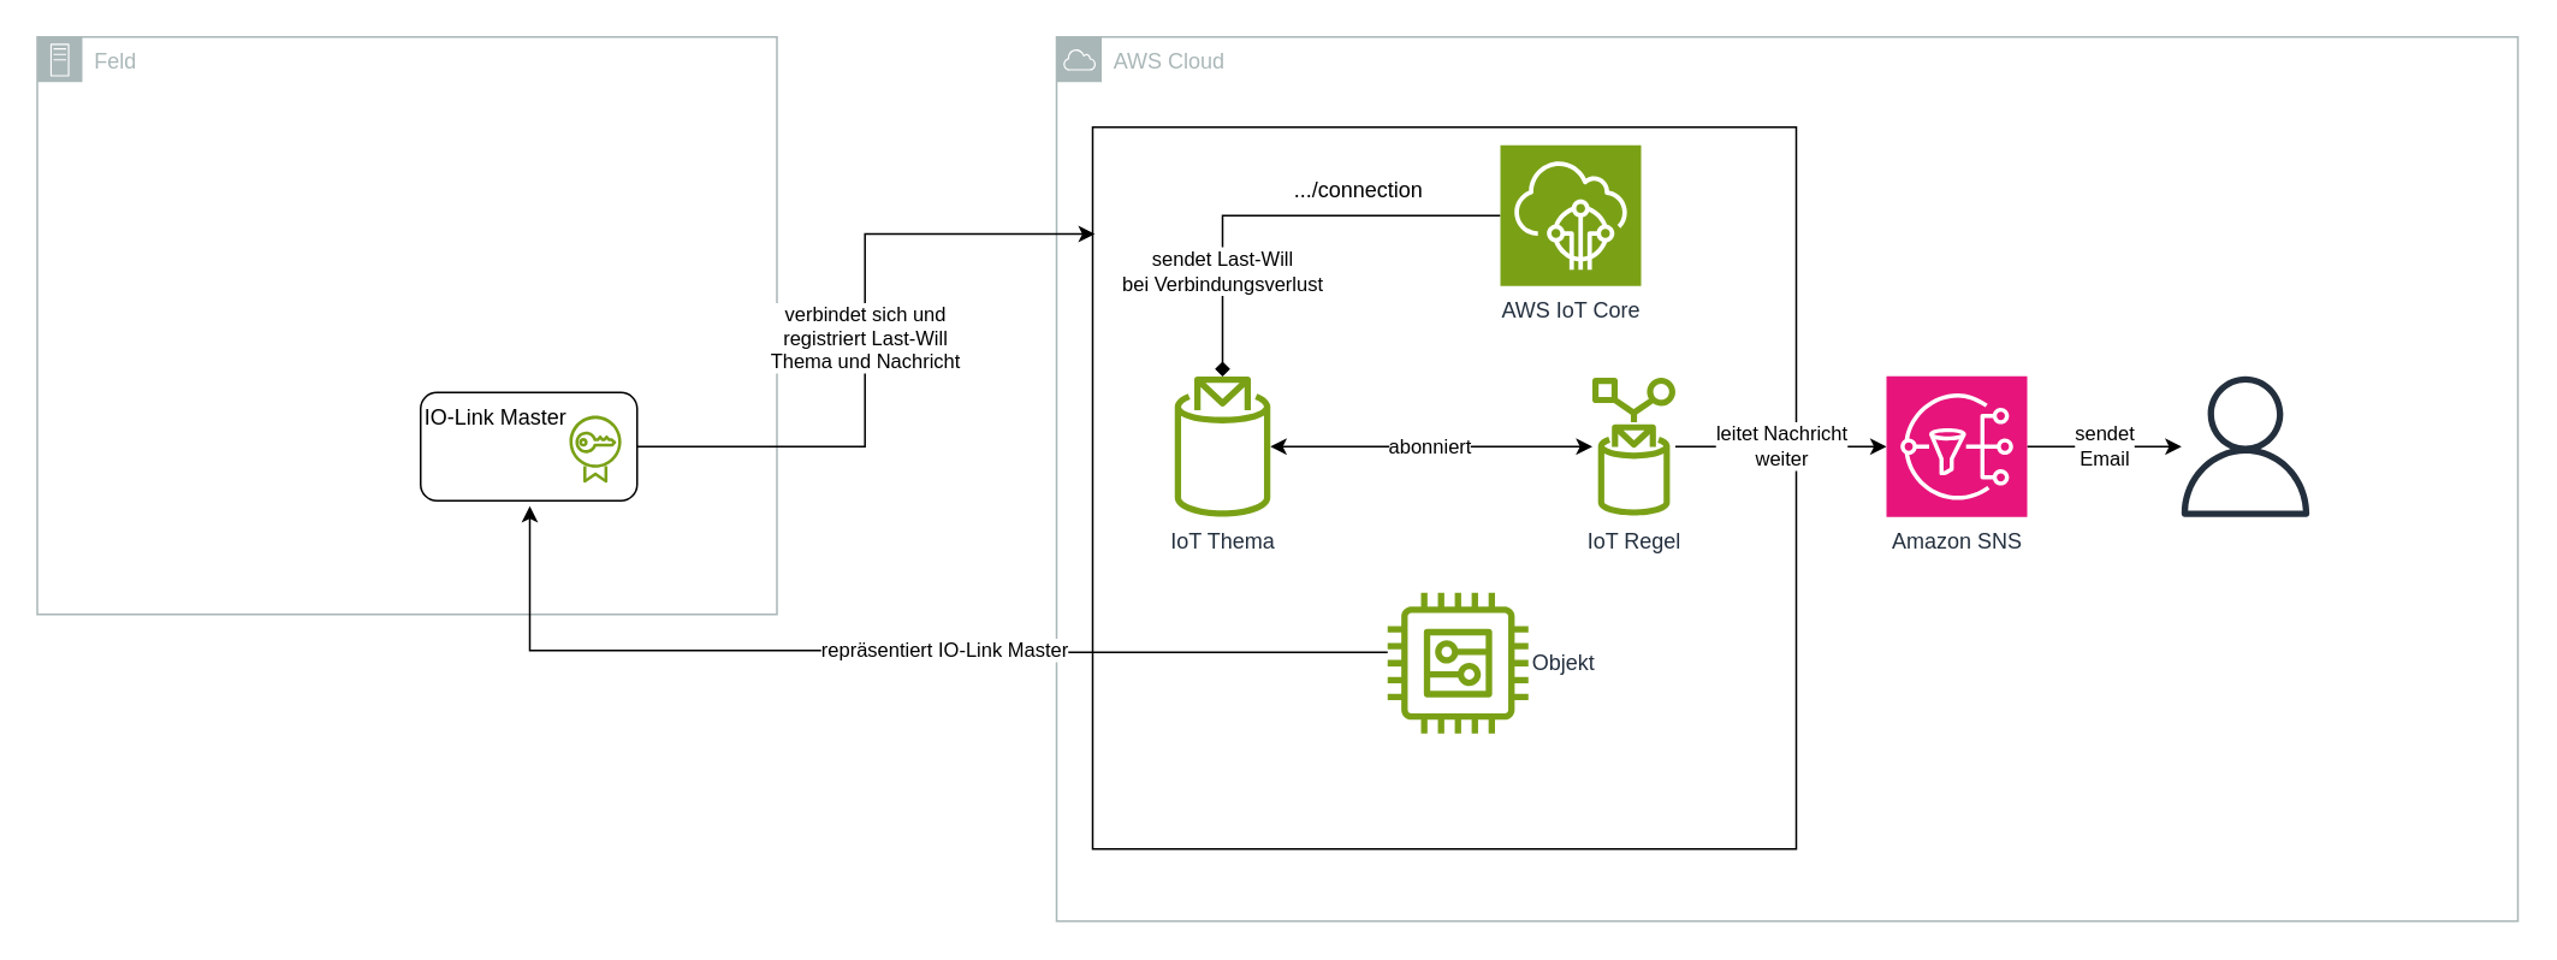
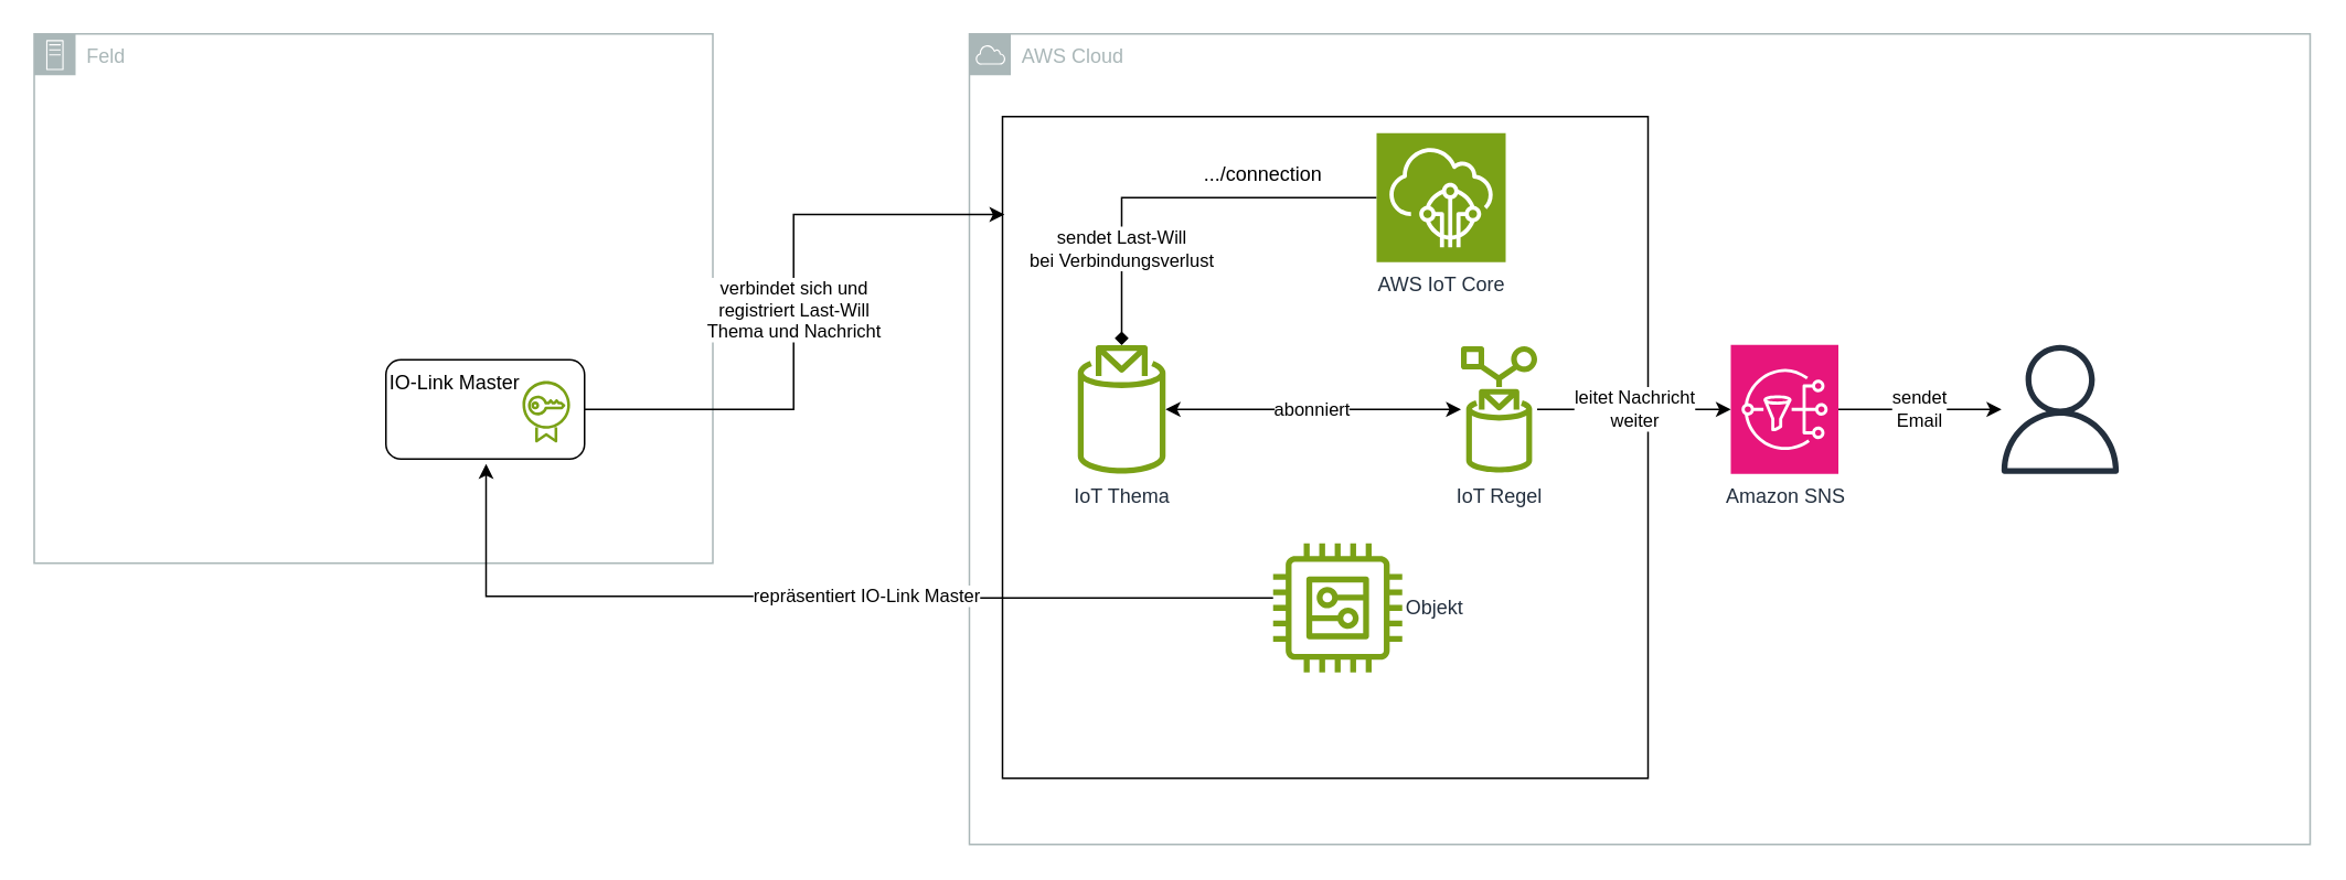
  <mxCell id="0" />
  <mxCell id="1" parent="0" />
  <mxCell id="2" value="AWS Cloud" style="sketch=0;outlineConnect=0;gradientColor=none;html=1;whiteSpace=wrap;fontSize=12;fontStyle=0;shape=mxgraph.aws4.group;grIcon=mxgraph.aws4.group_aws_cloud;strokeColor=#AAB7B8;fillColor=none;verticalAlign=top;align=left;spacingLeft=30;fontColor=#AAB7B8;dashed=0;" parent="1" vertex="1"><mxGeometry x="585" y="20" width="810" height="490" as="geometry" /></mxCell>
  <mxCell id="3" value="" style="rounded=0;whiteSpace=wrap;html=1;" parent="1" vertex="1"><mxGeometry x="605" y="70" width="390" height="400" as="geometry" /></mxCell>
  <mxCell id="4" value="Feld" style="sketch=0;outlineConnect=0;gradientColor=none;html=1;whiteSpace=wrap;fontSize=12;fontStyle=0;shape=mxgraph.aws4.group;grIcon=mxgraph.aws4.group_on_premise;strokeColor=#AAB7B8;fillColor=none;verticalAlign=top;align=left;spacingLeft=30;fontColor=#AAB7B8;dashed=0;" parent="1" vertex="1"><mxGeometry x="20" y="20" width="410" height="320" as="geometry" /></mxCell>
  <mxCell id="5" value="sendet Last-Will &lt;br&gt;bei Verbindungsverlust " style="edgeStyle=orthogonalEdgeStyle;rounded=0;orthogonalLoop=1;jettySize=auto;html=1;endArrow=diamond;" edge="1" parent="1" source="6" target="14"><mxGeometry x="0.521" relative="1" as="geometry"><mxPoint as="offset" /></mxGeometry></mxCell>
  <mxCell id="6" value="AWS IoT Core" style="sketch=0;points=[[0,0,0],[0.25,0,0],[0.5,0,0],[0.75,0,0],[1,0,0],[0,1,0],[0.25,1,0],[0.5,1,0],[0.75,1,0],[1,1,0],[0,0.25,0],[0,0.5,0],[0,0.75,0],[1,0.25,0],[1,0.5,0],[1,0.75,0]];outlineConnect=0;fontColor=#232F3E;fillColor=#7AA116;strokeColor=#ffffff;dashed=0;verticalLabelPosition=bottom;verticalAlign=top;align=center;html=1;fontSize=12;fontStyle=0;aspect=fixed;shape=mxgraph.aws4.resourceIcon;resIcon=mxgraph.aws4.iot_core;" parent="1" vertex="1"><mxGeometry x="831" y="80" width="78" height="78" as="geometry" /></mxCell>
  <mxCell id="7" value="repräsentiert IO-Link Master" style="edgeStyle=orthogonalEdgeStyle;rounded=0;orthogonalLoop=1;jettySize=auto;html=1;" parent="1" source="8" edge="1"><mxGeometry x="-0.113" y="-1" relative="1" as="geometry"><mxPoint x="293" y="280" as="targetPoint" /><Array as="points"><mxPoint x="475" y="361" /><mxPoint x="475" y="360" /><mxPoint x="293" y="360" /></Array><mxPoint x="608" y="361" as="sourcePoint" /><mxPoint x="1" as="offset" /></mxGeometry></mxCell>
  <mxCell id="8" value="Objekt" style="sketch=0;outlineConnect=0;fontColor=#232F3E;gradientColor=none;fillColor=#7AA116;strokeColor=none;dashed=0;verticalLabelPosition=middle;verticalAlign=middle;align=left;html=1;fontSize=12;fontStyle=0;aspect=fixed;pointerEvents=1;shape=mxgraph.aws4.generic;labelPosition=right;" parent="1" vertex="1"><mxGeometry x="768.5" y="328" width="78" height="78" as="geometry" /></mxCell>
  <mxCell id="9" value="verbindet sich und &lt;br&gt;registriert Last-Will &lt;br&gt;Thema und Nachricht" style="edgeStyle=orthogonalEdgeStyle;rounded=0;orthogonalLoop=1;jettySize=auto;html=1;entryX=0.003;entryY=0.148;entryDx=0;entryDy=0;entryPerimeter=0;" parent="1" source="10" target="3" edge="1"><mxGeometry relative="1" as="geometry"><mxPoint as="offset" /></mxGeometry></mxCell>
  <mxCell id="10" value="IO-Link Master" style="rounded=1;whiteSpace=wrap;html=1;align=left;verticalAlign=top;" parent="1" vertex="1"><mxGeometry x="232.5" y="217" width="120" height="60" as="geometry" /></mxCell>
  <mxCell id="11" value="" style="sketch=0;outlineConnect=0;fontColor=#232F3E;gradientColor=none;fillColor=#7AA116;strokeColor=none;dashed=0;verticalLabelPosition=bottom;verticalAlign=top;align=center;html=1;fontSize=12;fontStyle=0;aspect=fixed;pointerEvents=1;shape=mxgraph.aws4.certificate_manager;" parent="1" vertex="1"><mxGeometry x="315" y="229.5" width="28.74" height="38" as="geometry" /></mxCell>
  <mxCell id="12" value="abonniert" style="edgeStyle=orthogonalEdgeStyle;rounded=0;orthogonalLoop=1;jettySize=auto;html=1;startArrow=classic;startFill=1;" parent="1" source="13" target="14" edge="1"><mxGeometry x="0.007" relative="1" as="geometry"><mxPoint as="offset" /></mxGeometry></mxCell>
  <mxCell id="13" value="IoT Regel" style="sketch=0;outlineConnect=0;fontColor=#232F3E;gradientColor=none;fillColor=#7AA116;strokeColor=none;dashed=0;verticalLabelPosition=bottom;verticalAlign=top;align=center;html=1;fontSize=12;fontStyle=0;aspect=fixed;pointerEvents=1;shape=mxgraph.aws4.rule;" parent="1" vertex="1"><mxGeometry x="882" y="208" width="46" height="78" as="geometry" /></mxCell>
  <mxCell id="14" value="IoT Thema" style="sketch=0;outlineConnect=0;fontColor=#232F3E;gradientColor=none;fillColor=#7AA116;strokeColor=none;dashed=0;verticalLabelPosition=bottom;verticalAlign=top;align=center;html=1;fontSize=12;fontStyle=0;aspect=fixed;pointerEvents=1;shape=mxgraph.aws4.topic_2;" parent="1" vertex="1"><mxGeometry x="650.5" y="208" width="53" height="78" as="geometry" /></mxCell>
- <mxCell id="15" value=".../connection" style="text;html=1;align=left;verticalAlign=middle;whiteSpace=wrap;rounded=0;" parent="1" vertex="1"><mxGeometry x="715" y="90" width="80" height="30" as="geometry" /></mxCell>
+ <mxCell id="15" value=".../connection" style="text;html=1;align=left;verticalAlign=middle;whiteSpace=wrap;rounded=0;" parent="1" vertex="1"><mxGeometry x="725" y="90" width="80" height="30" as="geometry" /></mxCell>
  <mxCell id="16" value="sendet&lt;br&gt;Email" style="edgeStyle=orthogonalEdgeStyle;rounded=0;orthogonalLoop=1;jettySize=auto;html=1;" edge="1" parent="1" source="17" target="19"><mxGeometry relative="1" as="geometry" /></mxCell>
- <mxCell id="17" value="Amazon SNS" style="sketch=0;points=[[0,0,0],[0.25,0,0],[0.5,0,0],[0.75,0,0],[1,0,0],[0,1,0],[0.25,1,0],[0.5,1,0],[0.75,1,0],[1,1,0],[0,0.25,0],[0,0.5,0],[0,0.75,0],[1,0.25,0],[1,0.5,0],[1,0.75,0]];outlineConnect=0;fontColor=#232F3E;fillColor=#E7157B;strokeColor=#ffffff;dashed=0;verticalLabelPosition=bottom;verticalAlign=top;align=center;html=1;fontSize=12;fontStyle=0;aspect=fixed;shape=mxgraph.aws4.resourceIcon;resIcon=mxgraph.aws4.sns;" vertex="1" parent="1"><mxGeometry x="1045" y="208" width="78" height="78" as="geometry" /></mxCell>
+ <mxCell id="17" value="Amazon SNS" style="sketch=0;points=[[0,0,0],[0.25,0,0],[0.5,0,0],[0.75,0,0],[1,0,0],[0,1,0],[0.25,1,0],[0.5,1,0],[0.75,1,0],[1,1,0],[0,0.25,0],[0,0.5,0],[0,0.75,0],[1,0.25,0],[1,0.5,0],[1,0.75,0]];outlineConnect=0;fontColor=#232F3E;fillColor=#E7157B;strokeColor=#ffffff;dashed=0;verticalLabelPosition=bottom;verticalAlign=top;align=center;html=1;fontSize=12;fontStyle=0;aspect=fixed;shape=mxgraph.aws4.resourceIcon;resIcon=mxgraph.aws4.sns;" vertex="1" parent="1"><mxGeometry x="1045" y="208" width="65" height="78" as="geometry" /></mxCell>
  <mxCell id="18" value="leitet Nachricht&lt;br&gt;weiter" style="edgeStyle=orthogonalEdgeStyle;rounded=0;orthogonalLoop=1;jettySize=auto;html=1;entryX=0;entryY=0.5;entryDx=0;entryDy=0;entryPerimeter=0;" edge="1" parent="1" source="13" target="17"><mxGeometry relative="1" as="geometry" /></mxCell>
  <mxCell id="19" value="" style="sketch=0;outlineConnect=0;fontColor=#232F3E;gradientColor=none;fillColor=#232F3D;strokeColor=none;dashed=0;verticalLabelPosition=bottom;verticalAlign=top;align=center;html=1;fontSize=12;fontStyle=0;aspect=fixed;pointerEvents=1;shape=mxgraph.aws4.user;" vertex="1" parent="1"><mxGeometry x="1205" y="208" width="78" height="78" as="geometry" /></mxCell>
